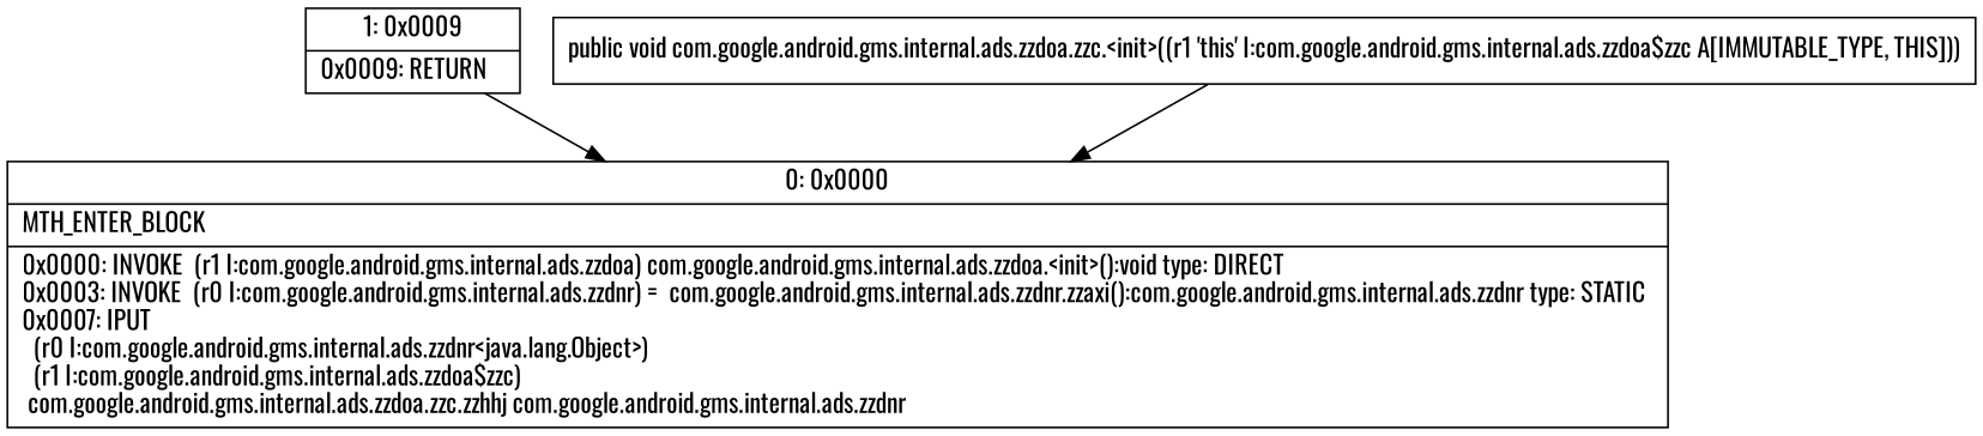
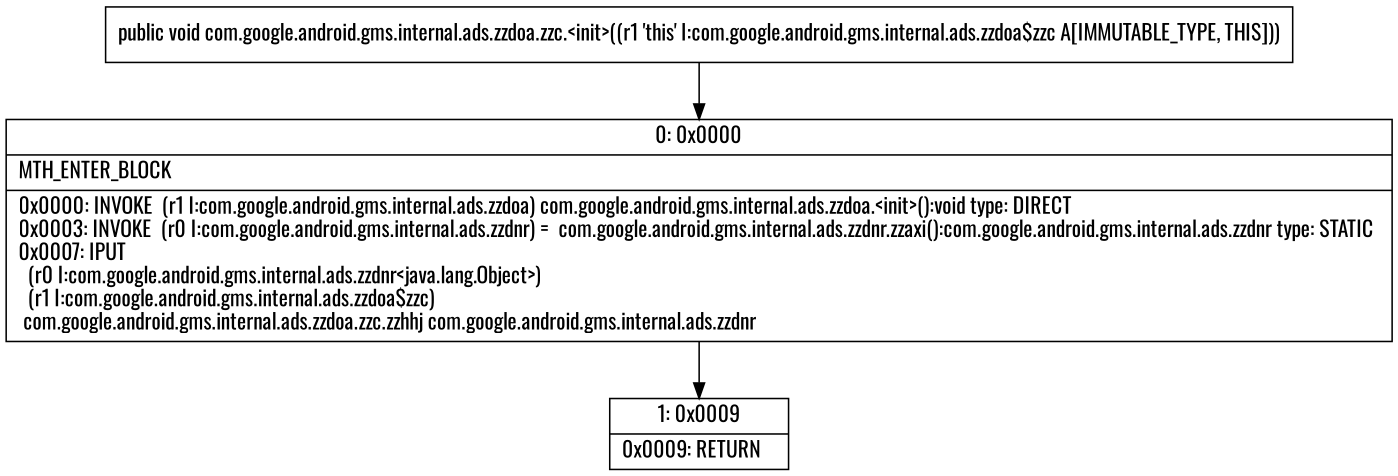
  digraph {
    fontname=Oswald
    node [shape=record fontname=Oswald]
    edge [fontname=Oswald]
    n1 [label="{0\:\ 0x0000|MTH_ENTER_BLOCK\l|0x0000: INVOKE  (r1 I:com.google.android.gms.internal.ads.zzdoa) com.google.android.gms.internal.ads.zzdoa.\<init\>():void type: DIRECT \l0x0003: INVOKE  (r0 I:com.google.android.gms.internal.ads.zzdnr) =  com.google.android.gms.internal.ads.zzdnr.zzaxi():com.google.android.gms.internal.ads.zzdnr type: STATIC \l0x0007: IPUT  \l  (r0 I:com.google.android.gms.internal.ads.zzdnr\<java.lang.Object\>)\l  (r1 I:com.google.android.gms.internal.ads.zzdoa$zzc)\l com.google.android.gms.internal.ads.zzdoa.zzc.zzhhj com.google.android.gms.internal.ads.zzdnr \l}"]
    n2 [label="{1\:\ 0x0009|0x0009: RETURN   \l}"]
    n3 [label="{public void com.google.android.gms.internal.ads.zzdoa.zzc.\<init\>((r1 'this' I:com.google.android.gms.internal.ads.zzdoa$zzc A[IMMUTABLE_TYPE, THIS])) }"]
-   n2 -> n1
+   n1 -> n2
    n3 -> n1
  }
